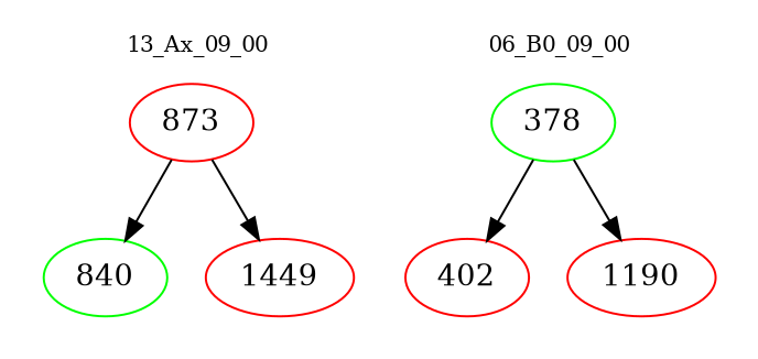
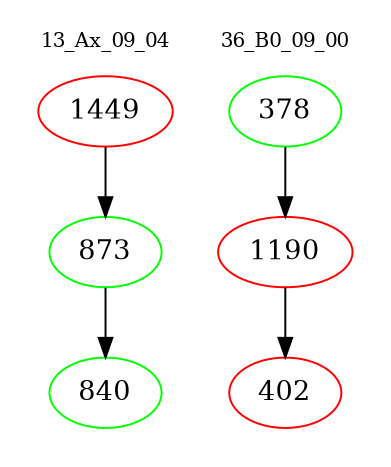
  digraph {
    fontname="DejaVu Serif"
    node [color=green fontname="DejaVu Serif"]
    edge [color=black fontname="DejaVu Serif"]
-   n1 [color=red label=873]
+   n1 [label=873]
    n2 [label=840]
    n3 [color=red label=1449]
    n4 [label=378]
    n5 [color=red label=402]
    n6 [color=red label=1190]
    subgraph cluster_1 {
      color=white
      fontsize=10
-     label="13_Ax_09_00"
+     label="13_Ax_09_04"
      n1
      n2
      n3
    }
    subgraph cluster_2 {
      color=white
      fontsize=10
-     label="06_B0_09_00"
+     label="36_B0_09_00"
      n4
      n5
      n6
    }
    n1 -> n2
-   n1 -> n3
-   n4 -> n5
+   n3 -> n1
+   n6 -> n5
    n4 -> n6
  }
